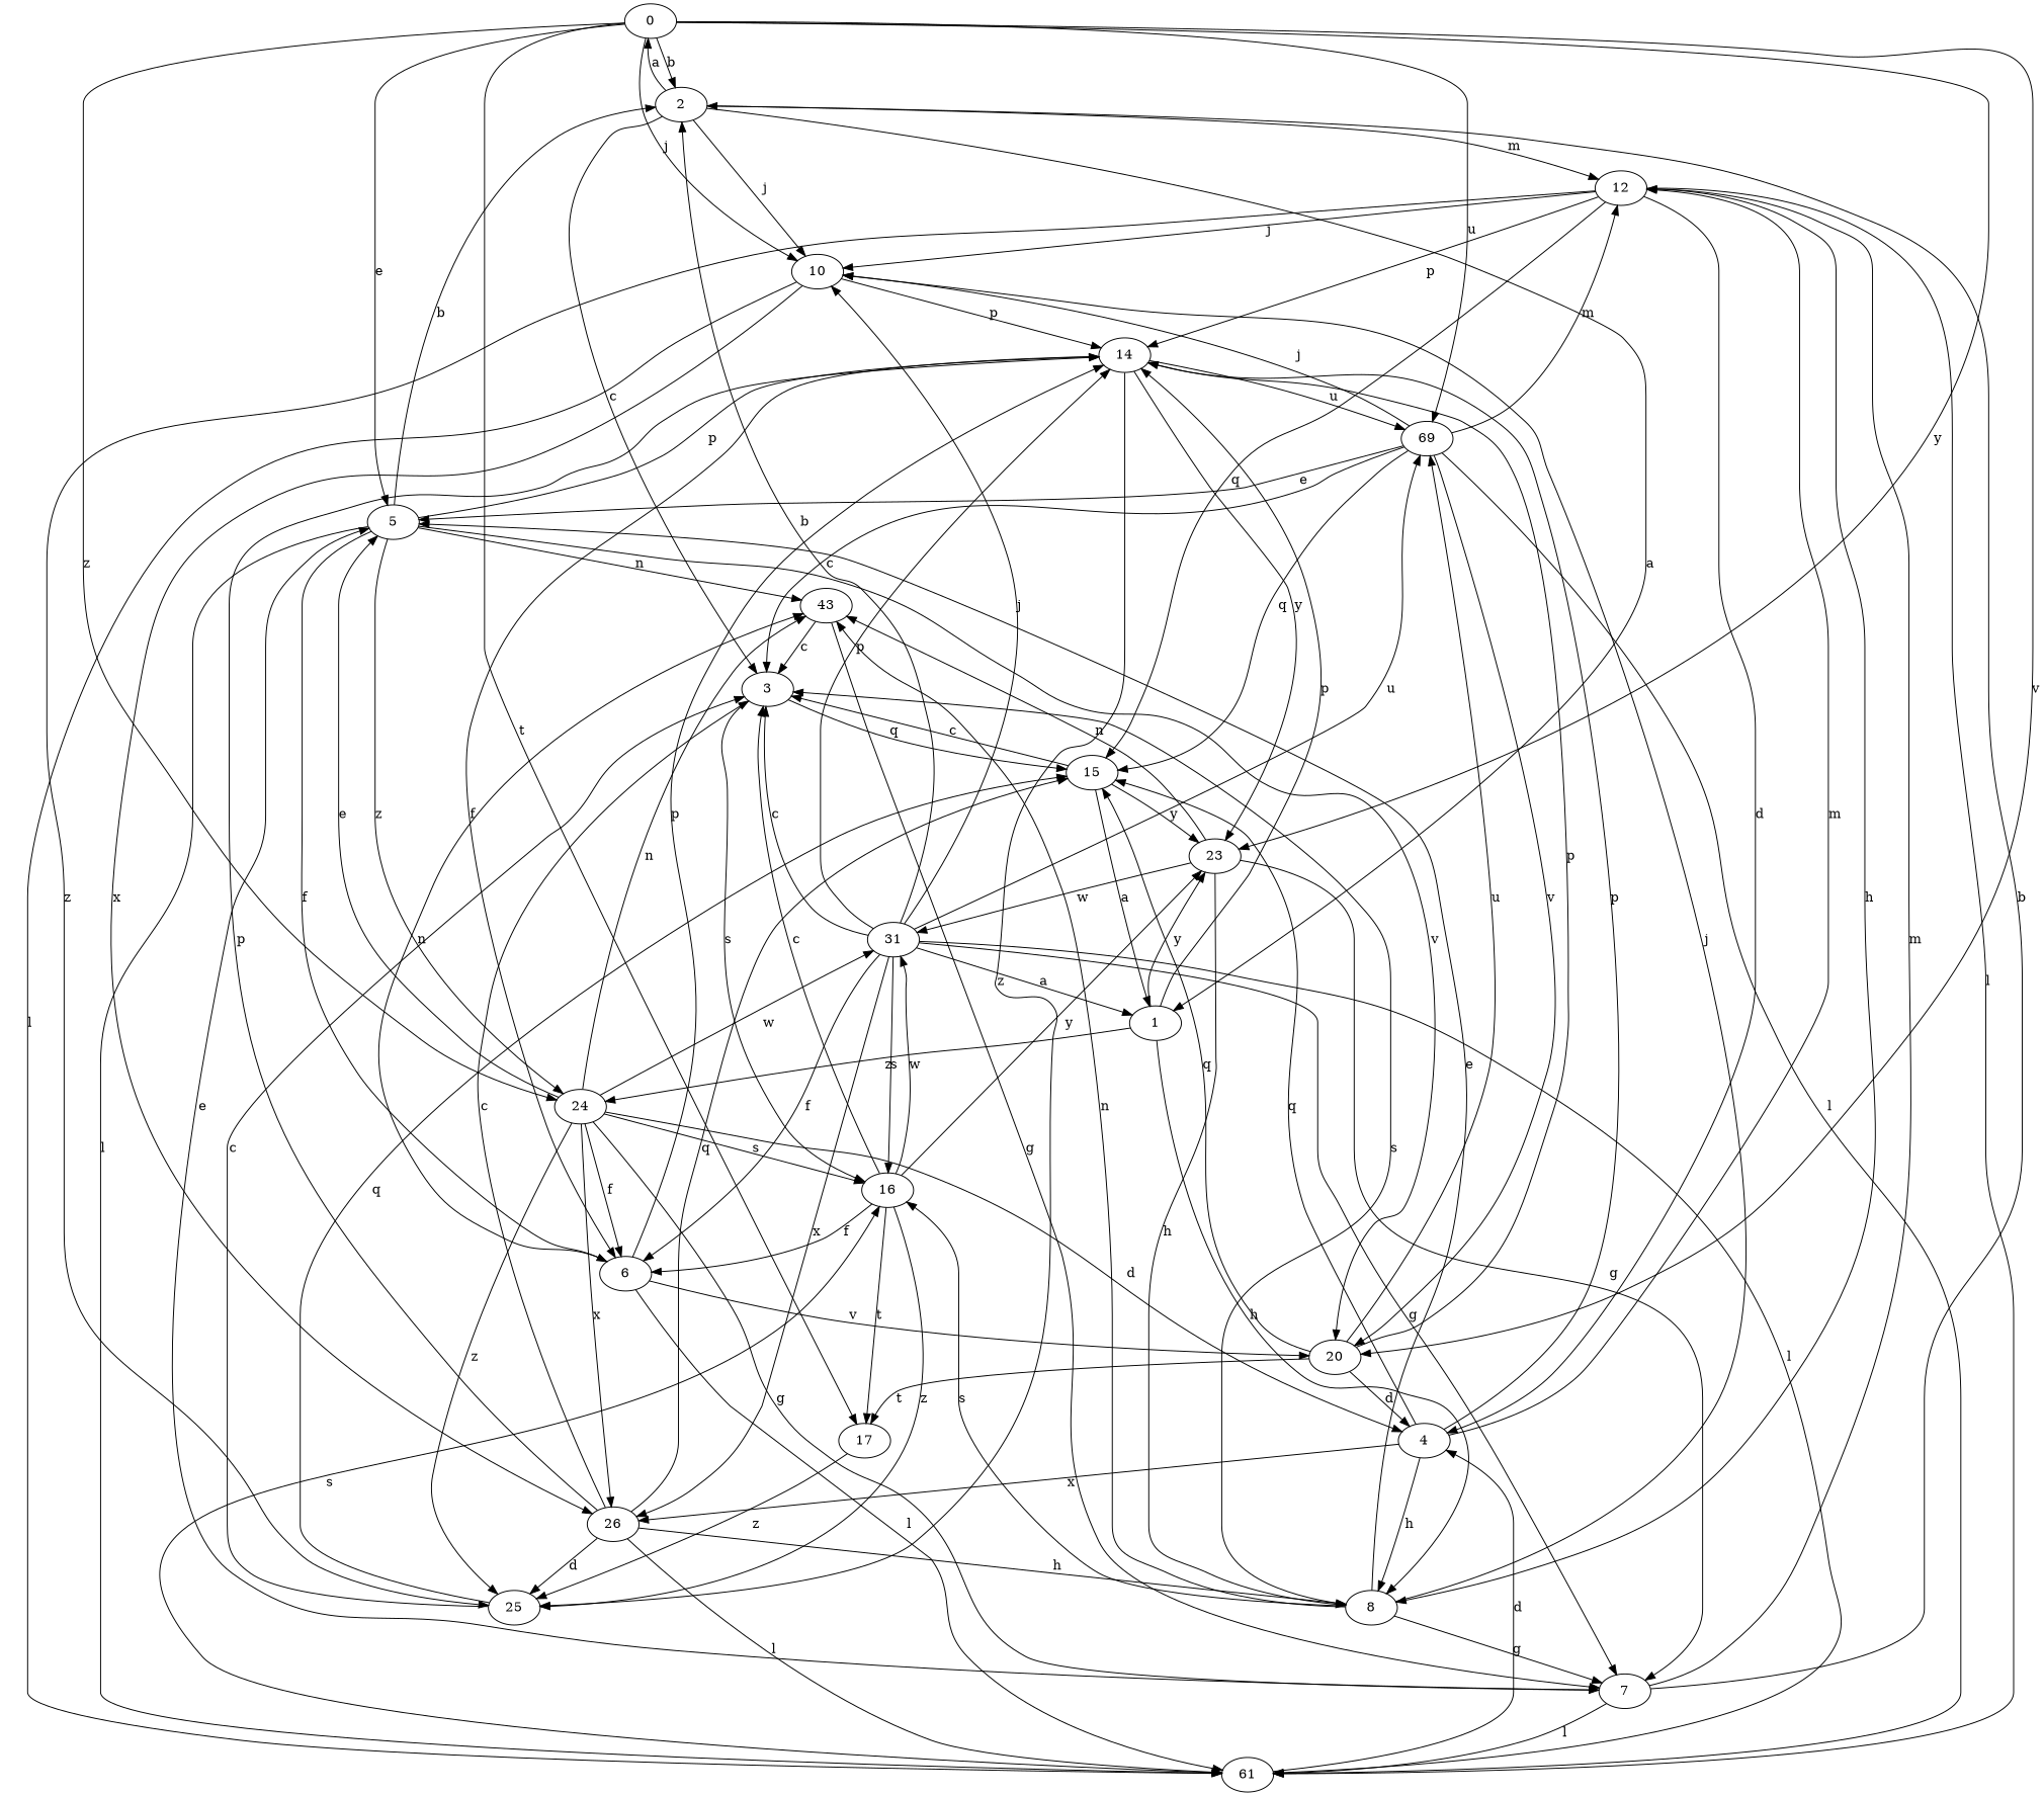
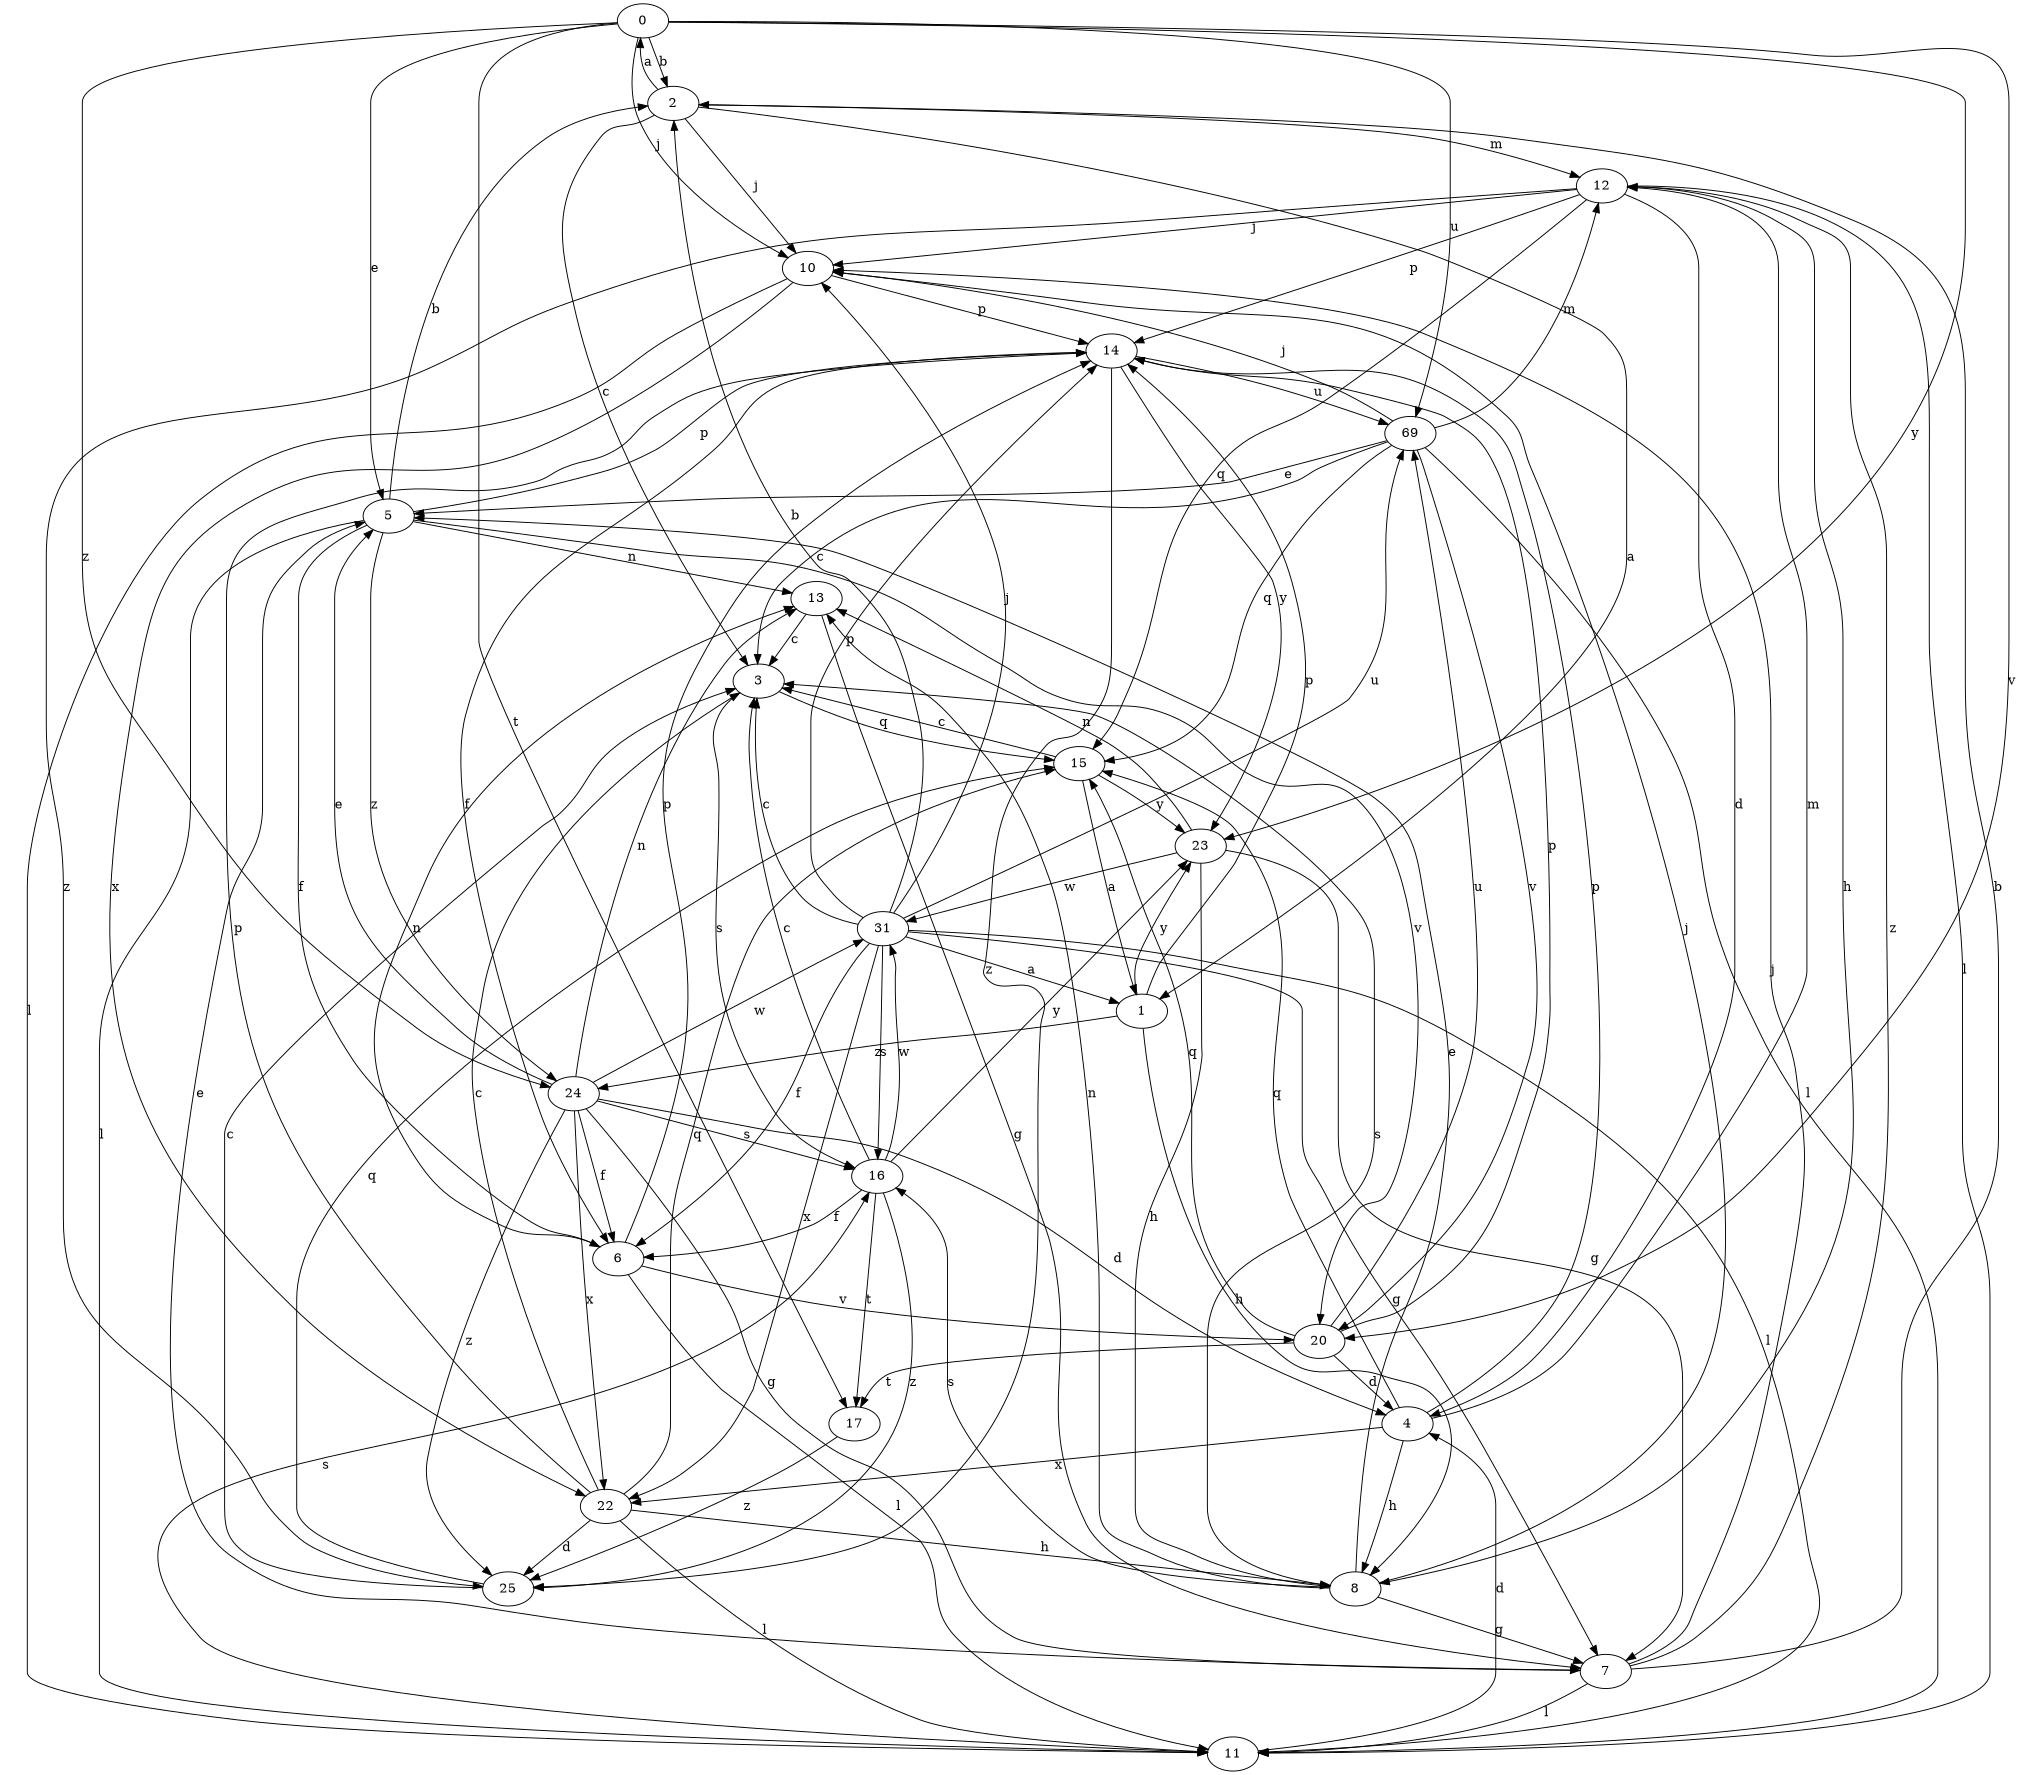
  strict digraph {
    0
    2
    5
    10
    17
    n6 [label=69]
    20
    23
    24
    1
    3
    12
    14
    6
-   11 [label=61]
-   13 [label=43]
-   22 [label=26]
+   11
+   13
+   22
    25
    15
    4
    8
    7
    n23 [label=31]
    16
    0 -> 2 [label=b]
    0 -> 5 [label=e]
    0 -> 10 [label=j]
    0 -> 17 [label=t]
    0 -> n6 [label=u]
    0 -> 20 [label=v]
    0 -> 23 [label=y]
    0 -> 24 [label=z]
    2 -> 0 [label=a]
    2 -> 10 [label=j]
    2 -> 1 [label=a]
    2 -> 3 [label=c]
    2 -> 12 [label=m]
    5 -> 2 [label=b]
    5 -> 20 [label=v]
    5 -> 24 [label=z]
    5 -> 14 [label=p]
    5 -> 6 [label=f]
    5 -> 11 [label=l]
    5 -> 13 [label=n]
    10 -> 14 [label=p]
    10 -> 11 [label=l]
    10 -> 22 [label=x]
    17 -> 25 [label=z]
    n6 -> 5 [label=e]
    n6 -> 10 [label=j]
    n6 -> 20 [label=v]
    n6 -> 3 [label=c]
    n6 -> 12 [label=m]
    n6 -> 11 [label=l]
    n6 -> 15 [label=q]
    20 -> 17 [label=t]
    20 -> n6 [label=u]
    20 -> 14 [label=p]
    20 -> 15 [label=q]
    20 -> 4 [label=d]
    23 -> 13 [label=n]
    23 -> 8 [label=h]
    23 -> 7 [label=g]
    23 -> n23 [label=w]
    24 -> 5 [label=e]
    24 -> 6 [label=f]
    24 -> 13 [label=n]
    24 -> 22 [label=x]
    24 -> 25 [label=z]
    24 -> 4 [label=d]
    24 -> 7 [label=g]
    24 -> n23 [label=w]
    24 -> 16 [label=s]
    1 -> 23 [label=y]
    1 -> 24 [label=z]
    1 -> 14 [label=p]
    1 -> 8 [label=h]
    3 -> 15 [label=q]
    3 -> 16 [label=s]
    12 -> 10 [label=j]
    12 -> 14 [label=p]
    12 -> 11 [label=l]
    12 -> 25 [label=z]
    12 -> 15 [label=q]
    12 -> 4 [label=d]
    12 -> 8 [label=h]
    14 -> n6 [label=u]
    14 -> 23 [label=y]
    14 -> 6 [label=f]
    14 -> 25 [label=z]
    6 -> 20 [label=v]
    6 -> 14 [label=p]
    6 -> 11 [label=l]
    6 -> 13 [label=n]
    11 -> 4 [label=d]
    11 -> 16 [label=s]
    13 -> 3 [label=c]
    13 -> 7 [label=g]
    22 -> 3 [label=c]
    22 -> 14 [label=p]
    22 -> 11 [label=l]
    22 -> 25 [label=d]
    22 -> 15 [label=q]
    22 -> 8 [label=h]
    25 -> 3 [label=c]
    25 -> 15 [label=q]
    15 -> 23 [label=y]
    15 -> 1 [label=a]
    15 -> 3 [label=c]
    4 -> 12 [label=m]
    4 -> 14 [label=p]
    4 -> 22 [label=x]
    4 -> 15 [label=q]
    4 -> 8 [label=h]
    8 -> 5 [label=e]
    8 -> 10 [label=j]
    8 -> 3 [label=s]
    8 -> 13 [label=n]
    8 -> 7 [label=g]
    8 -> 16 [label=s]
    7 -> 2 [label=b]
    7 -> 5 [label=e]
-   7 -> 12 [label=m]
+   7 -> 10 [label=j]
+   7 -> 12 [label=z]
    7 -> 11 [label=l]
    n23 -> 2 [label=b]
    n23 -> 10 [label=j]
    n23 -> n6 [label=u]
    n23 -> 1 [label=a]
    n23 -> 3 [label=c]
    n23 -> 14 [label=p]
    n23 -> 6 [label=f]
    n23 -> 11 [label=l]
    n23 -> 22 [label=x]
    n23 -> 7 [label=g]
    n23 -> 16 [label=s]
    16 -> 17 [label=t]
    16 -> 23 [label=y]
    16 -> 3 [label=c]
    16 -> 6 [label=f]
    16 -> 25 [label=z]
    16 -> n23 [label=w]
  }
